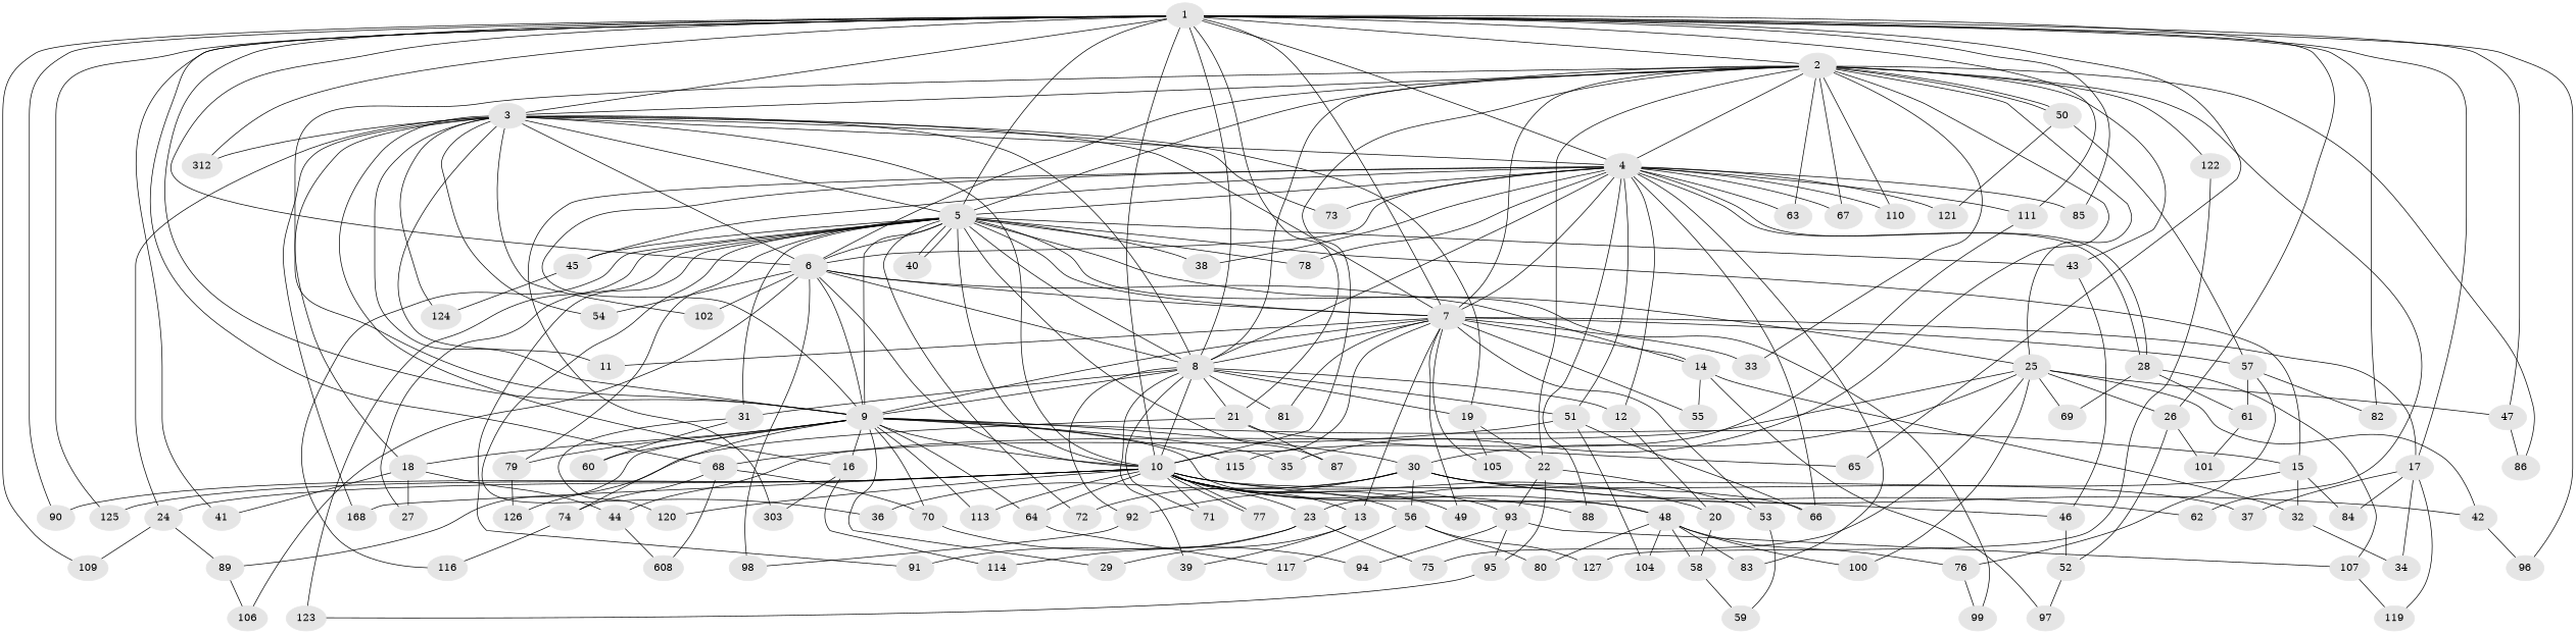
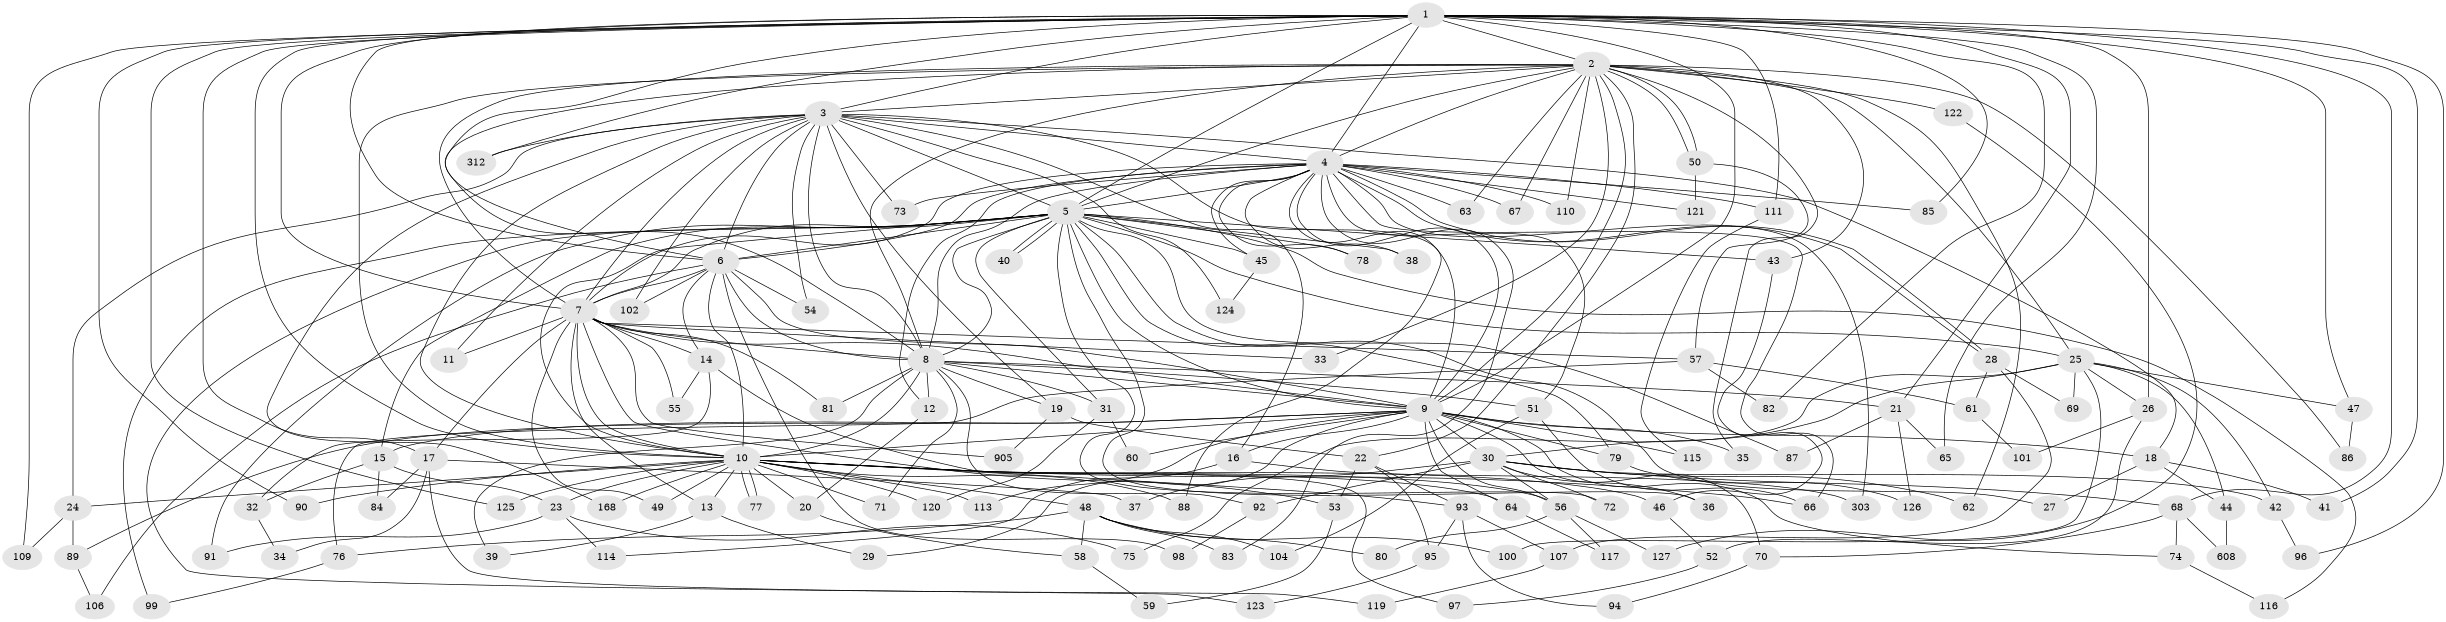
  graph {
    node [color=gray90 style=filled]
    1
    2
    3
    4
    5
    6
    7
    8
    9
    10
    17
    21
    26
    41
    47
    65
    68
    82
    85
    90
    96
    109
    111
    n24 [label=312]
    125
    22
    25
    33
    35
    43
    50
    62
    63
    67
    86
    110
    122
    11
    16
    18
    19
    24
    54
    73
    102
    n46 [label=168]
    124
    12
    28
    38
    45
    51
    78
    83
    88
    n56 [label=303]
    121
    66
    15
    27
    31
    36
    40
    72
    79
    87
    91
    99
    116
    123
    14
    98
    106
    13
    49
    53
    55
    57
    81
-   105
+   105 [label=905]
    39
    71
    92
    29
    30
    48
    60
    64
    70
    74
    89
    113
    115
    20
    23
    46
    56
    77
    93
    120
    84
    34
    37
    119
    126
    52
    101
    n108 [label=608]
    95
    44
    75
    42
    69
    100
    127
    114
    61
    107
    104
    32
    97
    59
    76
    58
    80
    117
    94
    1 -- 2
    1 -- 3
    1 -- 4
    1 -- 5
    1 -- 6
    1 -- 7
    1 -- 8
    1 -- 9
    1 -- 10
    1 -- 17
    1 -- 21
    1 -- 26
    1 -- 41
    1 -- 47
    1 -- 65
    1 -- 68
    1 -- 82
    1 -- 85
    1 -- 90
    1 -- 96
    1 -- 109
    1 -- 111
    1 -- n24
    1 -- 125
    2 -- 3
    2 -- 4
    2 -- 5
    2 -- 6
    2 -- 7
    2 -- 8
    2 -- 9
    2 -- 10
    2 -- 22
    2 -- 25
    2 -- 33
    2 -- 35
    2 -- 43
    2 -- 50
    2 -- 50
    2 -- 62
    2 -- 63
    2 -- 67
    2 -- 86
    2 -- 110
    2 -- 122
    3 -- 4
    3 -- 5
    3 -- 6
    3 -- 7
    3 -- 8
    3 -- 9
    3 -- 10
    3 -- n24
    3 -- 11
    3 -- 16
    3 -- 18
    3 -- 19
    3 -- 24
    3 -- 54
    3 -- 73
    3 -- 102
    3 -- n46
    3 -- 124
    4 -- 5
    4 -- 6
    4 -- 7
    4 -- 8
    4 -- 9
    4 -- 85
    4 -- 111
    4 -- 63
    4 -- 67
    4 -- 110
    4 -- 73
    4 -- 12
    4 -- 28
    4 -- 28
    4 -- 38
    4 -- 45
    4 -- 51
    4 -- 78
    4 -- 83
    4 -- 88
    4 -- n56
    4 -- 121
    4 -- 66
    5 -- 6
    5 -- 7
    5 -- 8
    5 -- 9
    5 -- 10
    5 -- 25
    5 -- 43
    5 -- 38
    5 -- 45
    5 -- 78
    5 -- 15
    5 -- 27
    5 -- 31
    5 -- 36
    5 -- 40
    5 -- 40
    5 -- 72
    5 -- 79
    5 -- 87
    5 -- 91
    5 -- 99
    5 -- 116
    5 -- 123
    6 -- 7
    6 -- 8
    6 -- 9
    6 -- 10
    6 -- 54
    6 -- 102
    6 -- 14
    6 -- 98
    6 -- 106
    7 -- 8
    7 -- 9
    7 -- 10
    7 -- 17
    7 -- 33
    7 -- 11
    7 -- 14
    7 -- 13
    7 -- 49
    7 -- 53
    7 -- 55
    7 -- 57
    7 -- 81
    7 -- 105
    8 -- 9
    8 -- 10
    8 -- 21
    8 -- 19
    8 -- 12
    8 -- 51
    8 -- 31
    8 -- 81
    8 -- 39
    8 -- 71
    8 -- 92
    9 -- 10
    9 -- 35
    9 -- 16
    9 -- 18
    9 -- 15
    9 -- 79
    9 -- 29
    9 -- 30
-   9 -- 48
+   9 -- 56
    9 -- 60
    9 -- 64
    9 -- 70
    9 -- 74
    9 -- 89
    9 -- 113
    9 -- 115
    10 -- 90
    10 -- 125
    10 -- 24
    10 -- n46
    10 -- 88
    10 -- 66
    10 -- 13
    10 -- 49
    10 -- 71
    10 -- 48
    10 -- 64
    10 -- 113
    10 -- 20
    10 -- 23
    10 -- 46
    10 -- 56
    10 -- 77
    10 -- 77
    10 -- 93
    10 -- 120
    17 -- 84
    17 -- 34
    17 -- 37
    17 -- 119
    21 -- 65
    21 -- 87
    21 -- 126
    26 -- 52
    26 -- 101
    47 -- 86
    68 -- 70
    68 -- 74
    68 -- n108
    111 -- 115
    22 -- 53
    22 -- 93
    22 -- 95
    25 -- 26
    25 -- 47
    25 -- 30
    25 -- 44
    25 -- 75
    25 -- 42
    25 -- 69
    25 -- 100
    43 -- 46
    50 -- 121
    50 -- 57
    122 -- 127
    16 -- n56
    16 -- 114
    18 -- 41
    18 -- 27
    18 -- 44
    19 -- 22
    19 -- 105
    24 -- 109
    24 -- 89
    12 -- 20
    28 -- 69
    28 -- 61
    28 -- 107
    45 -- 124
    51 -- 66
    51 -- 104
    15 -- 23
    15 -- 84
    15 -- 32
    31 -- 60
    31 -- 120
    79 -- 126
    14 -- 55
    14 -- 32
    14 -- 97
    13 -- 39
    13 -- 29
    53 -- 59
    57 -- 82
    57 -- 61
    57 -- 76
    92 -- 98
-   51 -- 68
+   30 -- 68
    30 -- 62
    30 -- 36
    30 -- 72
    30 -- 92
    30 -- 56
    30 -- 37
    30 -- 42
    48 -- 83
    48 -- 100
    48 -- 104
    48 -- 76
    48 -- 58
    48 -- 80
    64 -- 117
    70 -- 94
    74 -- 116
    89 -- 106
    20 -- 58
    23 -- 91
    23 -- 75
    23 -- 114
    46 -- 52
    56 -- 127
    56 -- 80
    56 -- 117
    93 -- 95
    93 -- 107
    93 -- 94
    52 -- 97
    95 -- 123
    44 -- n108
    42 -- 96
    61 -- 101
    107 -- 119
    32 -- 34
    76 -- 99
    58 -- 59
  }
